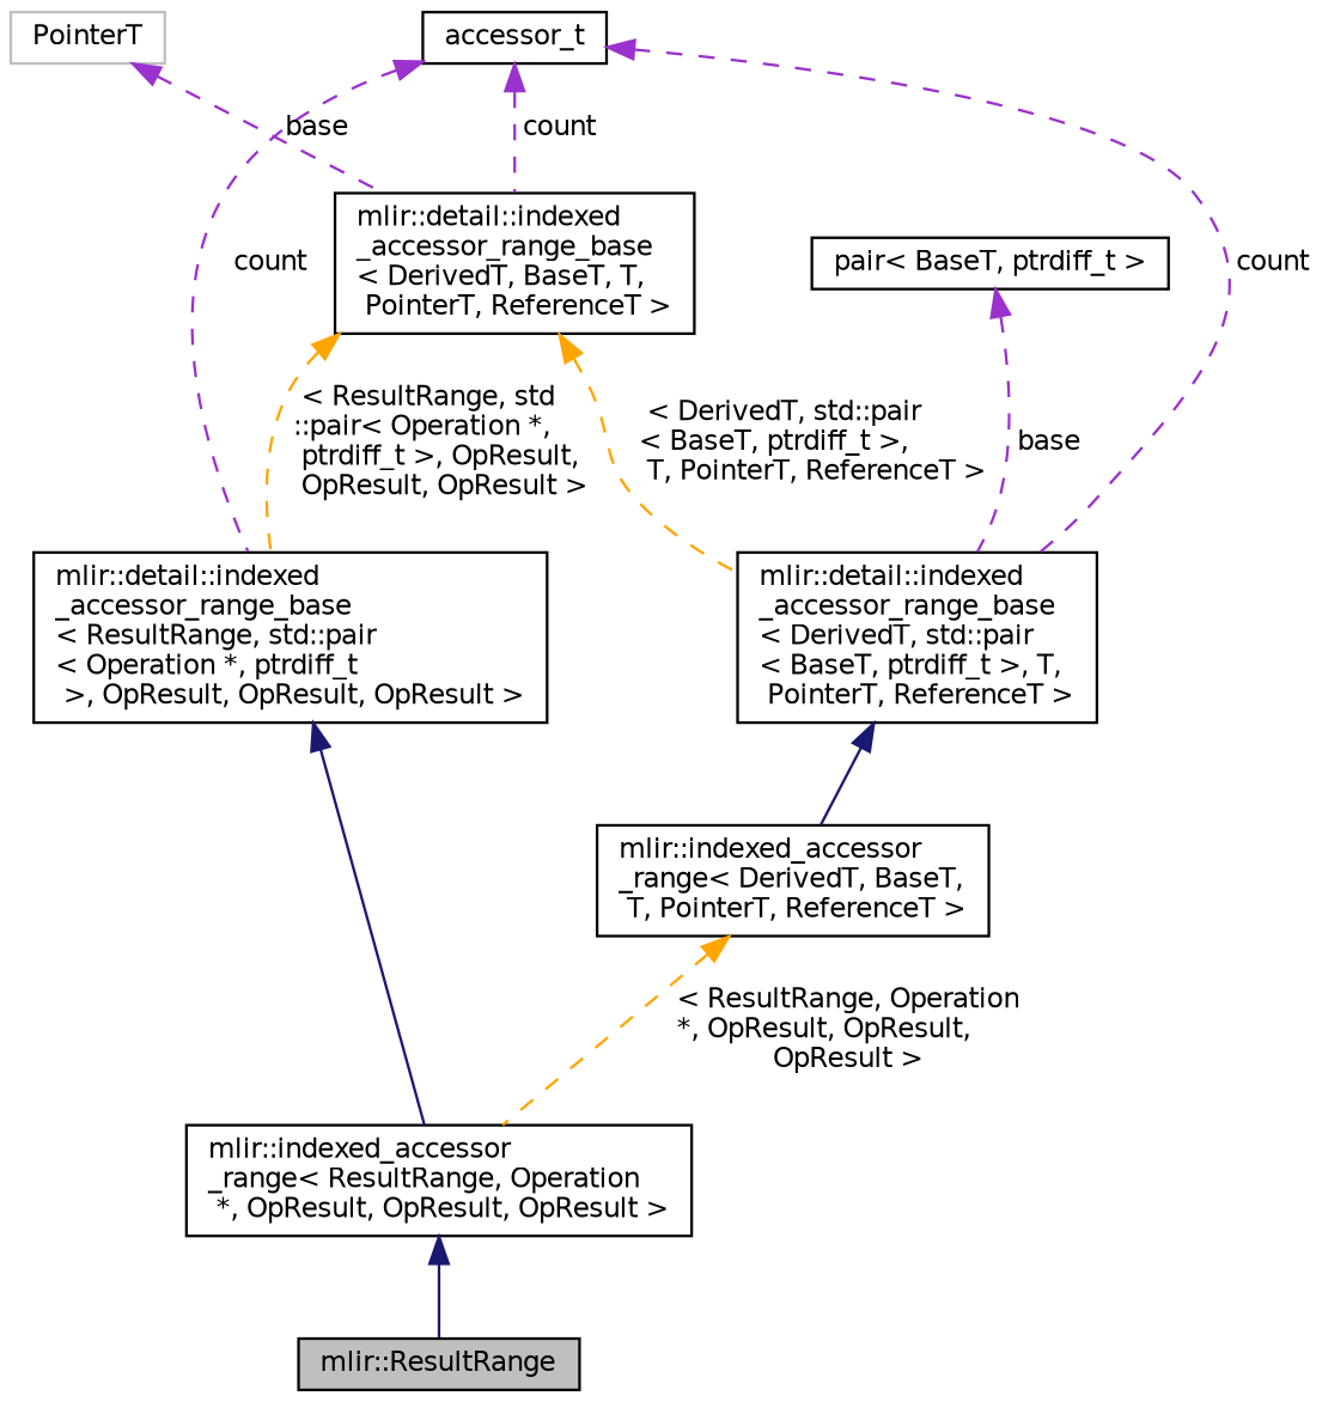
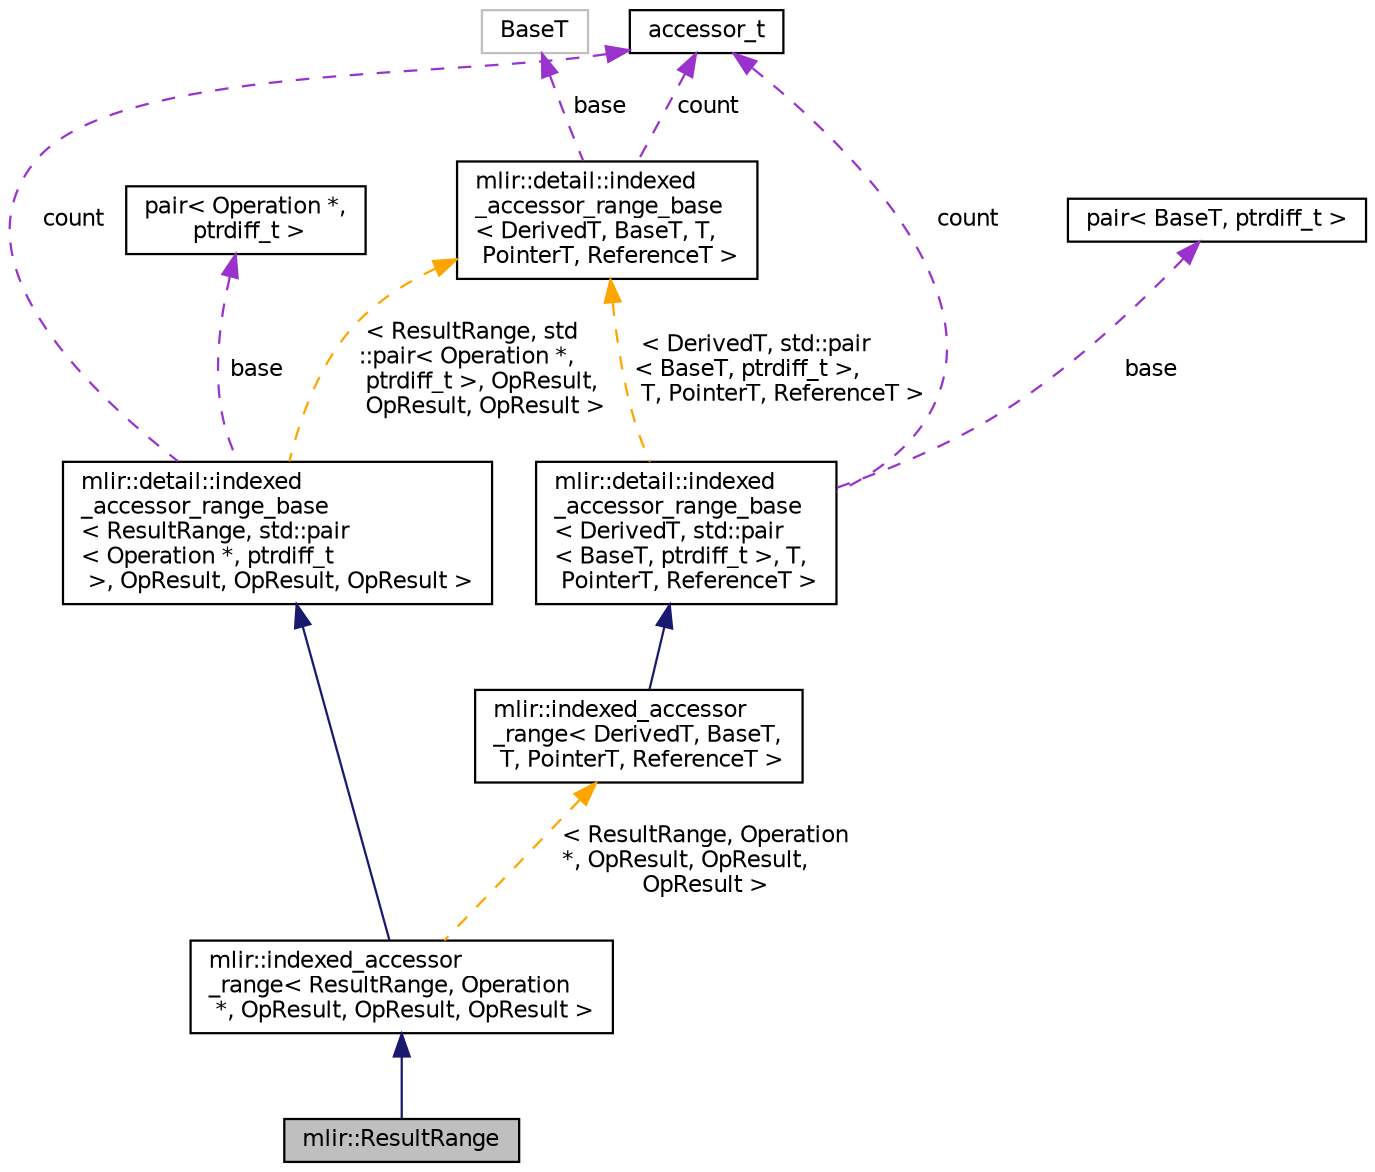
  digraph {
    rankdir=TB
    node [color=black fontname=Helvetica fontsize=10 shape=record]
    edge [color=darkorchid3 dir=back fontname=Helvetica fontsize=10 labelfontname=Helvetica labelfontsize=10 style=dashed]
    n1 [fillcolor=grey75 fontcolor=black height=0.2 label="mlir::ResultRange" style=filled width=0.4]
    n2 [height=0.2 label="mlir::indexed_accessor\l_range\< ResultRange, Operation\l *, OpResult, OpResult, OpResult \>" width=0.4]
    n3 [height=0.2 label="mlir::detail::indexed\l_accessor_range_base\l\< ResultRange, std::pair\l\< Operation *, ptrdiff_t\l \>, OpResult, OpResult, OpResult \>" width=0.4]
    n4 [height=0.2 label=accessor_t width=0.4]
    n5 [height=0.2 label="mlir::detail::indexed\l_accessor_range_base\l\< DerivedT, BaseT, T,\l PointerT, ReferenceT \>" width=0.4]
    n6 [height=0.2 label="mlir::detail::indexed\l_accessor_range_base\l\< DerivedT, std::pair\l\< BaseT, ptrdiff_t \>, T,\l PointerT, ReferenceT \>" width=0.4]
    n7 [height=0.2 label="mlir::indexed_accessor\l_range\< DerivedT, BaseT,\l T, PointerT, ReferenceT \>" width=0.4]
-   n9 [color=grey75 height=0.2 label=PointerT width=0.4]
+   n8 [height=0.2 label="pair\< Operation *,\l ptrdiff_t \>" width=0.4]
+   n9 [color=grey75 height=0.2 label=BaseT width=0.4]
    n10 [height=0.2 label="pair\< BaseT, ptrdiff_t \>" width=0.4]
    n2 -> n1 [color=midnightblue style=solid]
    n3 -> n2 [color=midnightblue style=solid]
    n4 -> n3 [label=" count"]
    n4 -> n5 [label=" count"]
    n4 -> n6 [label=" count"]
    n5 -> n3 [color=orange label=" \< ResultRange, std\l::pair\< Operation *,\l ptrdiff_t \>, OpResult,\l OpResult, OpResult \>"]
    n5 -> n6 [color=orange label=" \< DerivedT, std::pair\l\< BaseT, ptrdiff_t \>,\l T, PointerT, ReferenceT \>"]
    n6 -> n7 [color=midnightblue style=solid]
    n7 -> n2 [color=orange label=" \< ResultRange, Operation\l *, OpResult, OpResult,\l OpResult \>"]
+   n8 -> n3 [label=" base"]
    n9 -> n5 [label=" base"]
    n10 -> n6 [label=" base"]
  }
